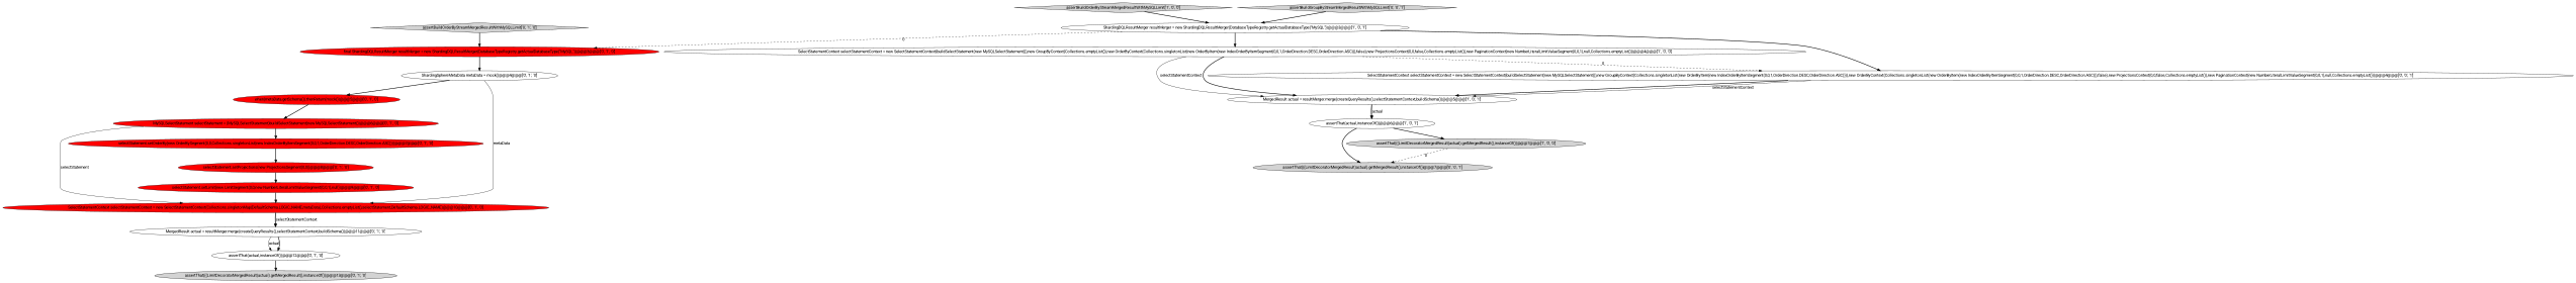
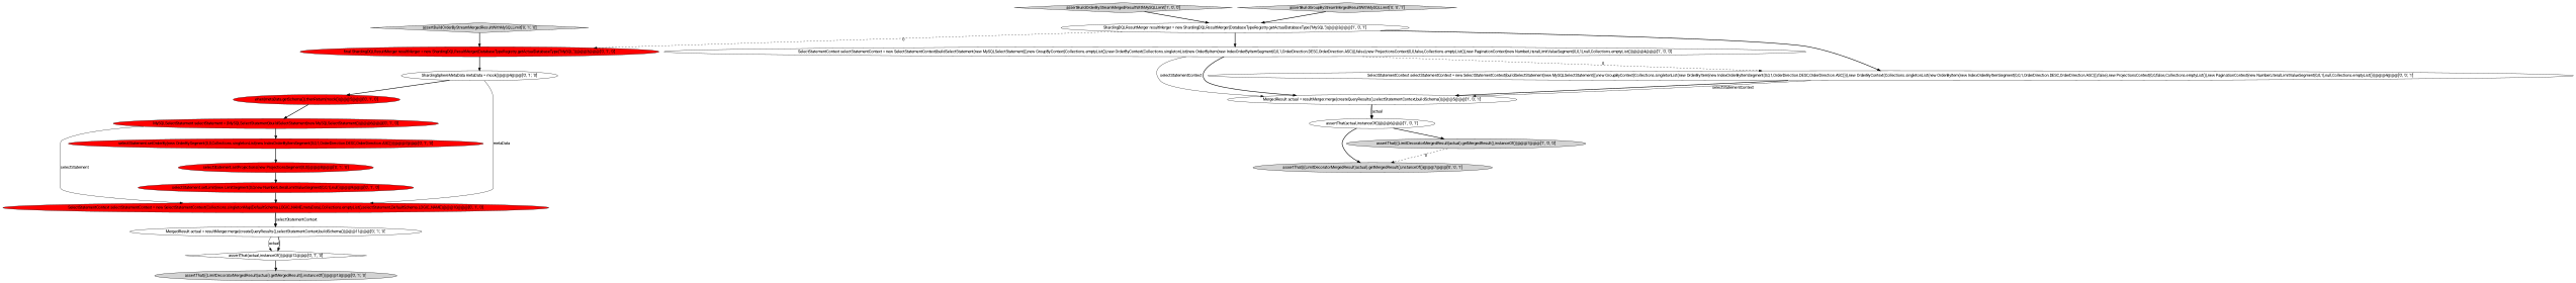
  digraph {
    fontname=Roboto
    node [fillcolor=white shape=ellipse style=filled fontname=Roboto]
    edge [style=bold fontname=Roboto]
    n1 [label="MergedResult actual = resultMerger.merge(createQueryResults(),selectStatementContext,buildSchema())@@@11@@@['0', '1', '0']"]
-   n2 [label="assertThat(actual,instanceOf())@@@12@@@['0', '1', '0']"]
+   n2 [label="assertThat(actual,instanceOf())@@@12@@@['0', '1', '0']" shape=diamond]
    n3 [fillcolor=red label="when(metaData.getSchema()).thenReturn(mock())@@@5@@@['0', '1', '0']"]
    n4 [fillcolor=red label="MySQLSelectStatement selectStatement = (MySQLSelectStatement)buildSelectStatement(new MySQLSelectStatement())@@@6@@@['0', '1', '0']"]
    n5 [fillcolor=lightgray label="assertBuildOrderByStreamMergedResultWithMySQLLimit['1', '0', '0']" shape=diamond]
    n6 [label="ShardingDQLResultMerger resultMerger = new ShardingDQLResultMerger(DatabaseTypeRegistry.getActualDatabaseType(\"MySQL\"))@@@3@@@['1', '0', '1']"]
    n7 [label="ShardingSphereMetaData metaData = mock()@@@4@@@['0', '1', '0']"]
    n8 [fillcolor=red label="SelectStatementContext selectStatementContext = new SelectStatementContext(Collections.singletonMap(DefaultSchema.LOGIC_NAME,metaData),Collections.emptyList(),selectStatement,DefaultSchema.LOGIC_NAME)@@@10@@@['0', '1', '0']"]
    n9 [fillcolor=lightgray label="assertThat(((LimitDecoratorMergedResult)actual).getMergedResult(),instanceOf())@@@7@@@['0', '0', '1']"]
    n10 [label="MergedResult actual = resultMerger.merge(createQueryResults(),selectStatementContext,buildSchema())@@@5@@@['1', '0', '1']"]
    n11 [label="assertThat(actual,instanceOf())@@@6@@@['1', '0', '1']"]
    n12 [fillcolor=lightgray label="assertThat(((LimitDecoratorMergedResult)actual).getMergedResult(),instanceOf())@@@13@@@['0', '1', '0']"]
    n13 [fillcolor=lightgray label="assertBuildGroupByStreamMergedResultWithMySQLLimit['0', '0', '1']" shape=diamond]
    n14 [fillcolor=lightgray label="assertBuildOrderByStreamMergedResultWithMySQLLimit['0', '1', '0']" shape=diamond]
    n15 [fillcolor=red label="final ShardingDQLResultMerger resultMerger = new ShardingDQLResultMerger(DatabaseTypeRegistry.getActualDatabaseType(\"MySQL\"))@@@3@@@['0', '1', '0']"]
    n16 [fillcolor=red label="selectStatement.setProjections(new ProjectionsSegment(0,0))@@@8@@@['0', '1', '0']"]
    n17 [fillcolor=red label="selectStatement.setLimit(new LimitSegment(0,0,new NumberLiteralLimitValueSegment(0,0,1),null))@@@9@@@['0', '1', '0']"]
    n18 [label="SelectStatementContext selectStatementContext = new SelectStatementContext(buildSelectStatement(new MySQLSelectStatement()),new GroupByContext(Collections.singletonList(new OrderByItem(new IndexOrderByItemSegment(0,0,1,OrderDirection.DESC,OrderDirection.ASC)))),new OrderByContext(Collections.singletonList(new OrderByItem(new IndexOrderByItemSegment(0,0,1,OrderDirection.DESC,OrderDirection.ASC))),false),new ProjectionsContext(0,0,false,Collections.emptyList()),new PaginationContext(new NumberLiteralLimitValueSegment(0,0,1),null,Collections.emptyList()))@@@4@@@['0', '0', '1']"]
    n19 [fillcolor=red label="selectStatement.setOrderBy(new OrderBySegment(0,0,Collections.singletonList(new IndexOrderByItemSegment(0,0,1,OrderDirection.DESC,OrderDirection.ASC))))@@@7@@@['0', '1', '0']"]
    n20 [fillcolor=lightgray label="assertThat(((LimitDecoratorMergedResult)actual).getMergedResult(),instanceOf())@@@7@@@['1', '0', '0']"]
    n21 [label="SelectStatementContext selectStatementContext = new SelectStatementContext(buildSelectStatement(new MySQLSelectStatement()),new GroupByContext(Collections.emptyList()),new OrderByContext(Collections.singletonList(new OrderByItem(new IndexOrderByItemSegment(0,0,1,OrderDirection.DESC,OrderDirection.ASC))),false),new ProjectionsContext(0,0,false,Collections.emptyList()),new PaginationContext(new NumberLiteralLimitValueSegment(0,0,1),null,Collections.emptyList()))@@@4@@@['1', '0', '0']"]
    n1 -> n2 [label=actual style=solid]
    n1 -> n2
    n2 -> n12
    n3 -> n4
    n4 -> n8 [label=selectStatement style=solid]
    n4 -> n19
    n5 -> n6
    n6 -> n15 [label=0 style=dashed]
    n6 -> n18
    n6 -> n21
    n7 -> n3
    n7 -> n8 [label=metaData style=solid]
    n8 -> n1
    n8 -> n1 [label=selectStatementContext style=solid]
    n10 -> n11
    n10 -> n11 [label=actual style=solid]
    n11 -> n9
    n11 -> n20
    n13 -> n6
    n14 -> n15
    n15 -> n7
    n16 -> n17
    n17 -> n8
    n18 -> n10
    n18 -> n10 [label=selectStatementContext style=solid]
    n19 -> n16
    n20 -> n9 [label=0 style=dashed]
    n21 -> n10
    n21 -> n10 [label=selectStatementContext style=solid]
    n21 -> n18 [label=0 style=dashed]
  }
